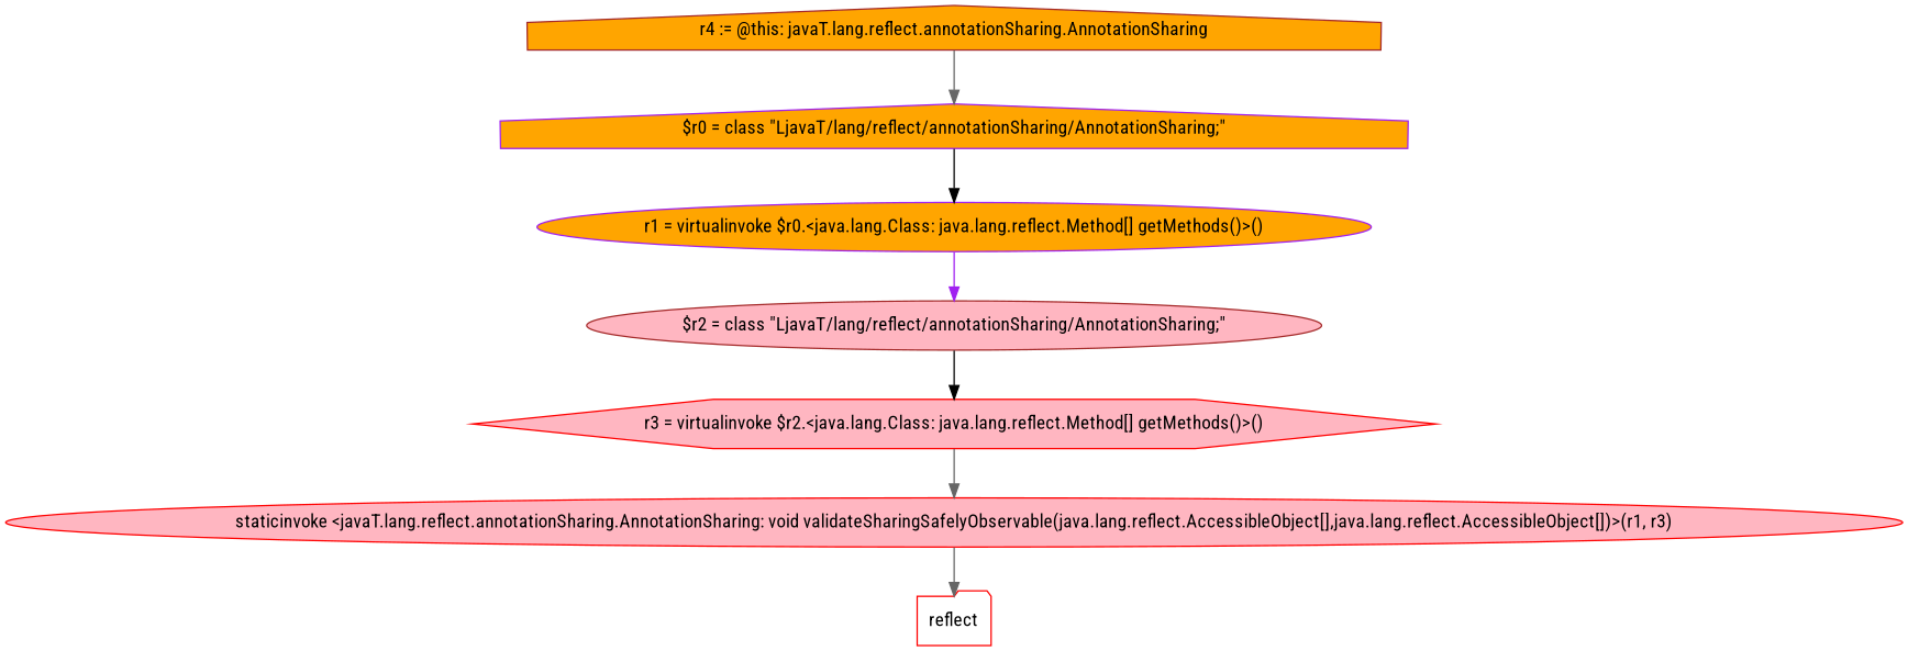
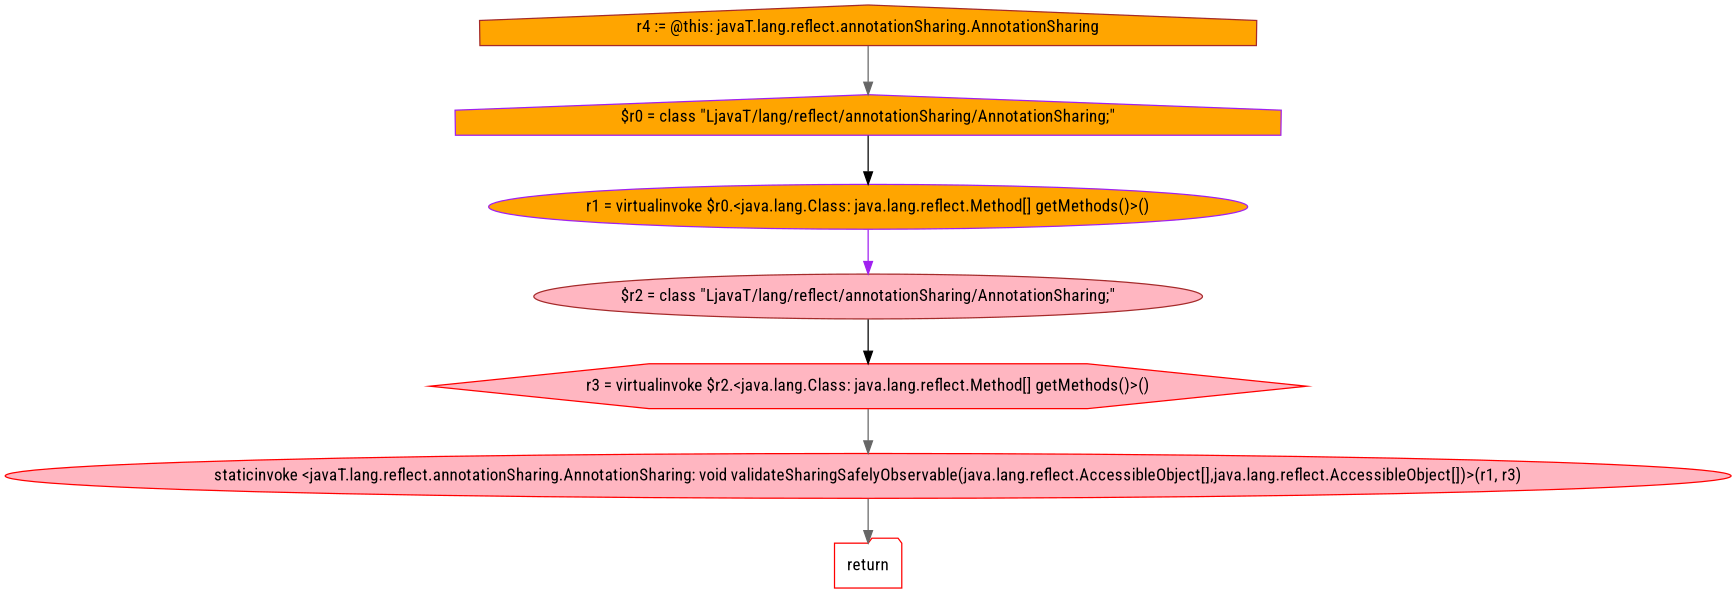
  digraph {
    fontname="Roboto Condensed"
    node [style=filled fillcolor=orange color=red shape=ellipse fontname="Roboto Condensed"]
    edge [color=gray40 fontname="Roboto Condensed"]
    "r4 := @this: javaT.lang.reflect.annotationSharing.AnnotationSharing" [color=brown shape=house]
    "$r0 = class \"LjavaT/lang/reflect/annotationSharing/AnnotationSharing;\"" [color=purple shape=house]
    "r1 = virtualinvoke $r0.<java.lang.Class: java.lang.reflect.Method[] getMethods()>()" [color=purple]
    "$r2 = class \"LjavaT/lang/reflect/annotationSharing/AnnotationSharing;\"" [fillcolor=lightpink color=brown]
    "r3 = virtualinvoke $r2.<java.lang.Class: java.lang.reflect.Method[] getMethods()>()" [fillcolor=lightpink shape=hexagon]
    "staticinvoke <javaT.lang.reflect.annotationSharing.AnnotationSharing: void validateSharingSafelyObservable(java.lang.reflect.AccessibleObject[],java.lang.reflect.AccessibleObject[])>(r1, r3)" [fillcolor=lightpink]
-   return [fillcolor=white shape=folder label=reflect]
+   return [fillcolor=white shape=folder]
    "r4 := @this: javaT.lang.reflect.annotationSharing.AnnotationSharing" -> "$r0 = class \"LjavaT/lang/reflect/annotationSharing/AnnotationSharing;\""
    "$r0 = class \"LjavaT/lang/reflect/annotationSharing/AnnotationSharing;\"" -> "r1 = virtualinvoke $r0.<java.lang.Class: java.lang.reflect.Method[] getMethods()>()" [color=black]
    "r1 = virtualinvoke $r0.<java.lang.Class: java.lang.reflect.Method[] getMethods()>()" -> "$r2 = class \"LjavaT/lang/reflect/annotationSharing/AnnotationSharing;\"" [color=purple]
    "$r2 = class \"LjavaT/lang/reflect/annotationSharing/AnnotationSharing;\"" -> "r3 = virtualinvoke $r2.<java.lang.Class: java.lang.reflect.Method[] getMethods()>()" [color=black]
    "r3 = virtualinvoke $r2.<java.lang.Class: java.lang.reflect.Method[] getMethods()>()" -> "staticinvoke <javaT.lang.reflect.annotationSharing.AnnotationSharing: void validateSharingSafelyObservable(java.lang.reflect.AccessibleObject[],java.lang.reflect.AccessibleObject[])>(r1, r3)"
    "staticinvoke <javaT.lang.reflect.annotationSharing.AnnotationSharing: void validateSharingSafelyObservable(java.lang.reflect.AccessibleObject[],java.lang.reflect.AccessibleObject[])>(r1, r3)" -> return
  }
